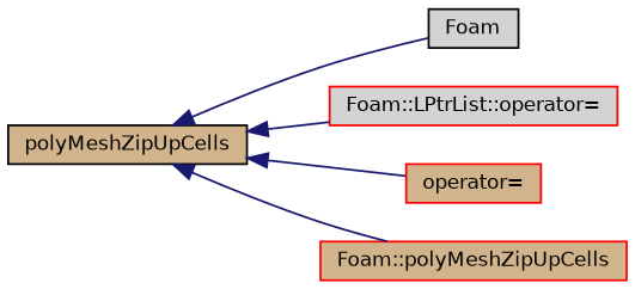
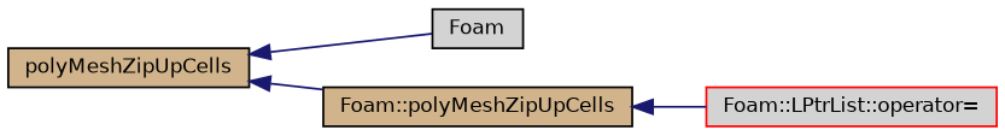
  digraph {
    rankdir=LR
    node [color=black fillcolor=tan fontname=Helvetica fontsize=10 shape=record style=filled]
    edge [color=midnightblue dir=back fontname=Helvetica fontsize=10 labelfontname=Helvetica labelfontsize=10 style=solid]
    n1 [fontcolor=black height=0.2 label=polyMeshZipUpCells width=0.4]
    n2 [fillcolor=lightgrey height=0.2 label=Foam width=0.4]
    n3 [color=red fillcolor=lightgrey height=0.2 label="Foam::LPtrList::operator=" width=0.4]
-   n4 [color=red height=0.2 label="operator=" width=0.4]
-   n5 [color=red height=0.2 label="Foam::polyMeshZipUpCells" width=0.4]
+   n5 [height=0.2 label="Foam::polyMeshZipUpCells" width=0.4]
    n1 -> n2
-   n1 -> n3
-   n1 -> n4
+   n5 -> n3
    n1 -> n5
  }
